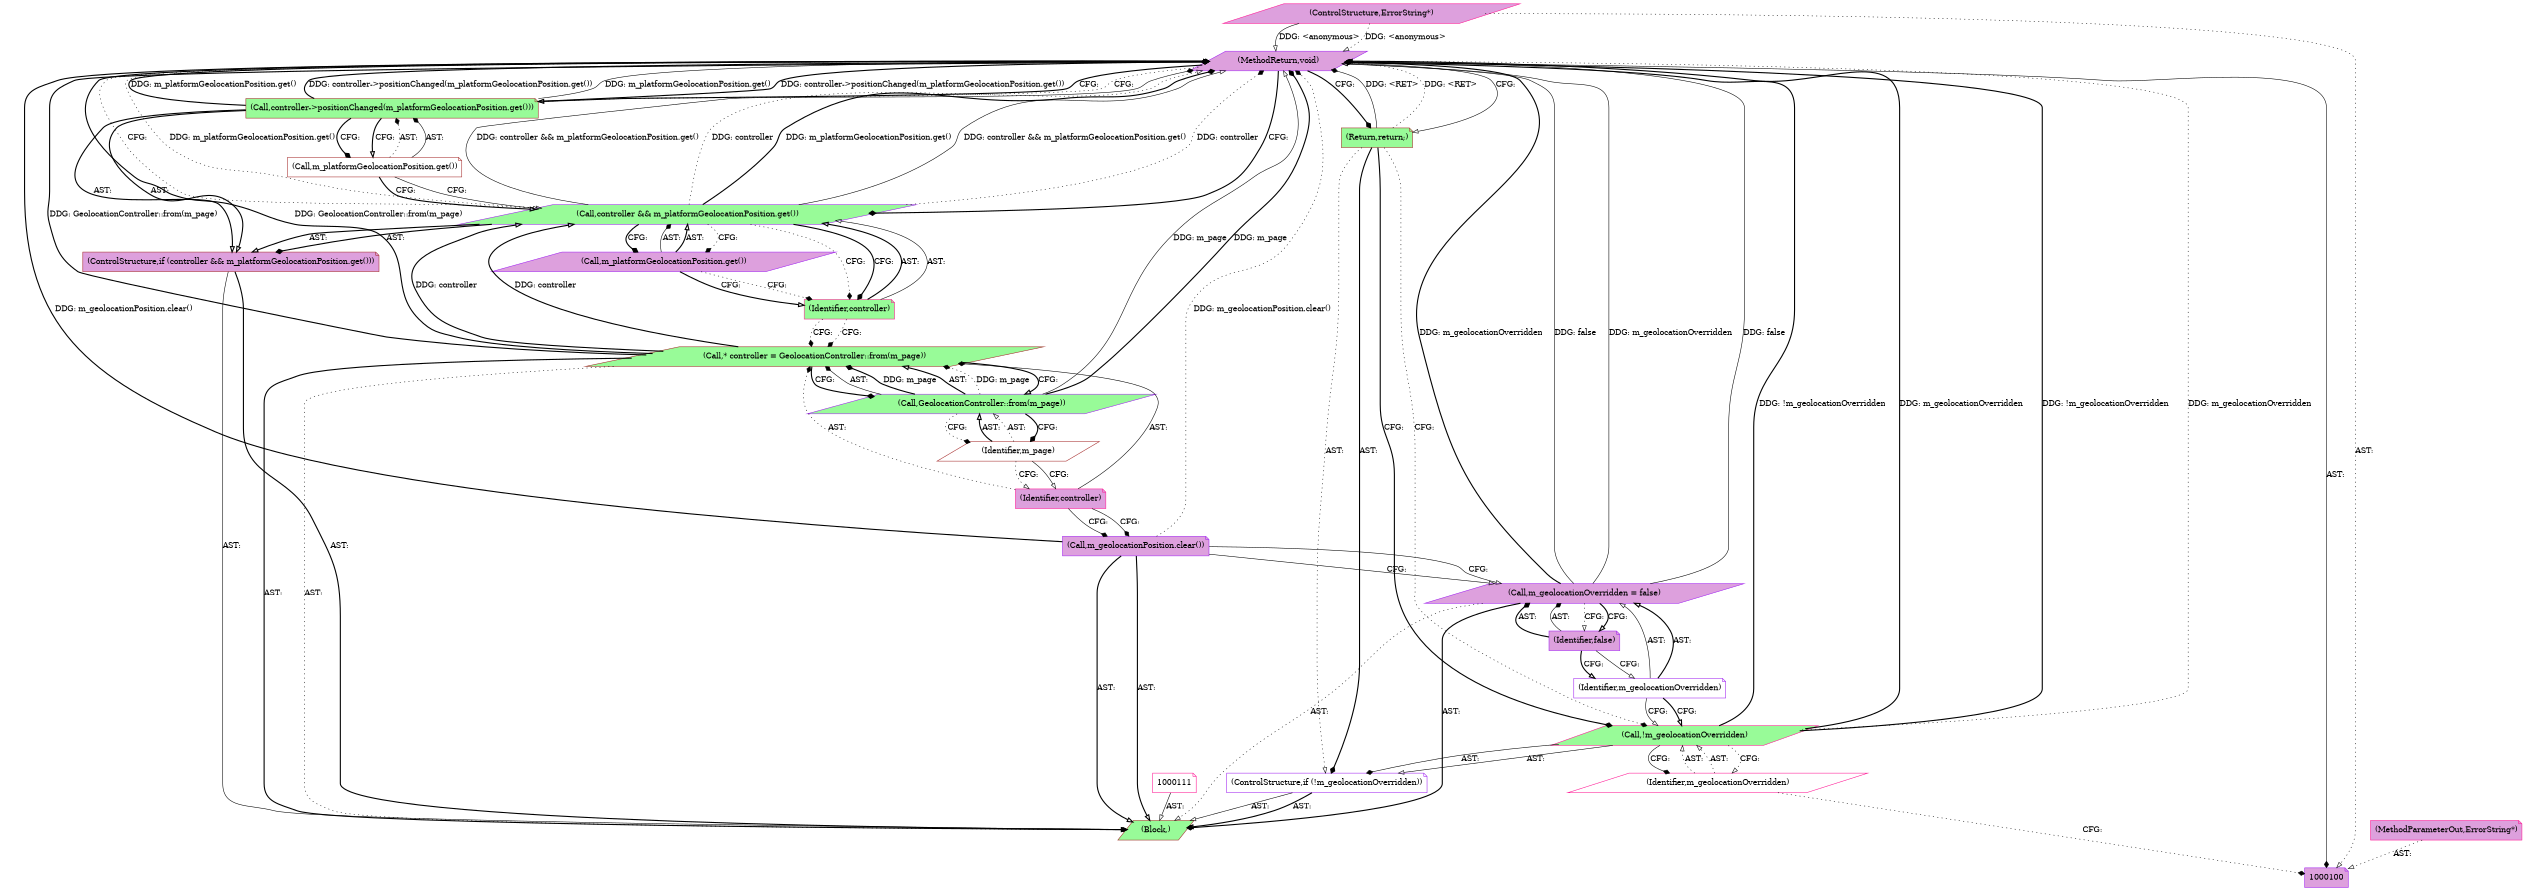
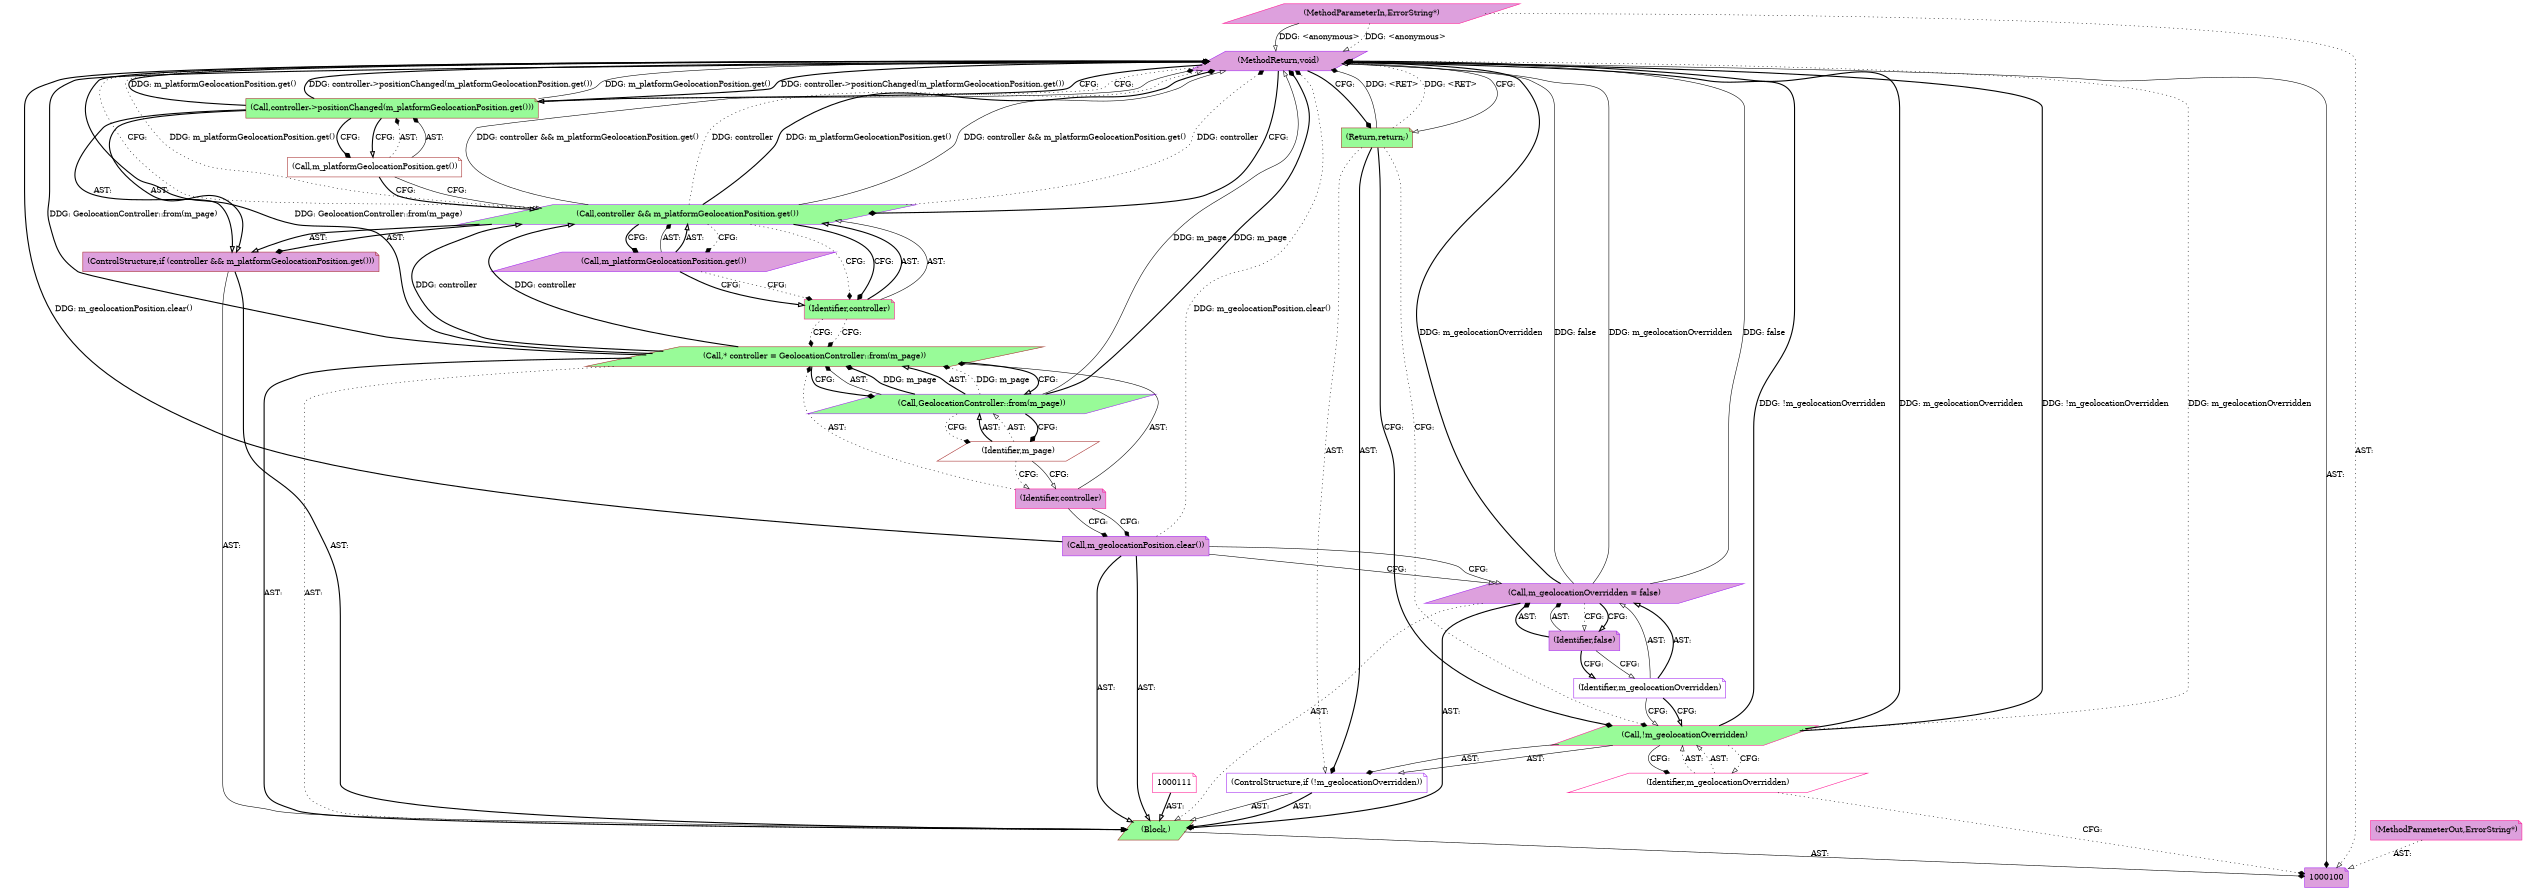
  digraph {
    node [color=purple fillcolor=plum shape=note style=filled]
    edge [arrowhead=onormal style=bold]
    n1 [label="(MethodReturn,void)" shape=parallelogram]
    n2 [color=brown fillcolor=palegreen label="(Call,controller->positionChanged(m_platformGeolocationPosition.get()))"]
    n3 [color=brown fillcolor=palegreen label="(Return,return;)"]
    n4 [fillcolor=palegreen label="(Call,controller && m_platformGeolocationPosition.get())" shape=parallelogram]
    1000100
    n6 [color=brown fillcolor=white label="(Call,m_platformGeolocationPosition.get())"]
    n7 [color=brown label="(ControlStructure,if (controller && m_platformGeolocationPosition.get()))"]
    n8 [fillcolor=white label="(ControlStructure,if (!m_geolocationOverridden))"]
    n9 [color=deeppink fillcolor=palegreen label="(Call,!m_geolocationOverridden)" shape=parallelogram]
    n10 [label="(Call,m_platformGeolocationPosition.get())" shape=parallelogram]
    n11 [color=deeppink fillcolor=palegreen label="(Identifier,controller)"]
-   n12 [color=deeppink label="(ControlStructure,ErrorString*)" shape=parallelogram]
+   n12 [color=deeppink label="(MethodParameterIn,ErrorString*)" shape=parallelogram]
    n13 [color=deeppink label="(MethodParameterOut,ErrorString*)"]
    n14 [color=brown fillcolor=palegreen label="(Block,)" shape=parallelogram]
    n15 [color=deeppink fillcolor=white label="(Identifier,m_geolocationOverridden)" shape=parallelogram]
    n16 [label="(Identifier,false)"]
    n17 [label="(Call,m_geolocationOverridden = false)" shape=parallelogram]
    n18 [fillcolor=white label="(Identifier,m_geolocationOverridden)"]
    n19 [label="(Call,m_geolocationPosition.clear())"]
    n20 [color=brown fillcolor=palegreen label="(Call,* controller = GeolocationController::from(m_page))" shape=parallelogram]
    n21 [fillcolor=palegreen label="(Call,GeolocationController::from(m_page))" shape=parallelogram]
    n22 [color=brown fillcolor=white label="(Identifier,m_page)" shape=parallelogram]
    n23 [color=deeppink label="(Identifier,controller)"]
    1000111 [color=deeppink fillcolor=white]
    n1 -> n2 [label="CFG: "]
    n1 -> n2 [label="CFG: " style=dotted]
    n1 -> n3 [label="CFG: " style=solid]
    n1 -> n3 [arrowhead=diamond label="CFG: "]
    n1 -> n4 [arrowhead=diamond label="CFG: "]
    n1 -> n4 [label="CFG: " style=dotted]
    n1 -> 1000100 [arrowhead=diamond label="AST: " style=solid]
    n2 -> n1 [label="DDG: m_platformGeolocationPosition.get()"]
    n2 -> n1 [arrowhead=diamond label="DDG: controller->positionChanged(m_platformGeolocationPosition.get())"]
    n2 -> n1 [arrowhead=diamond label="DDG: m_platformGeolocationPosition.get()" style=solid]
    n2 -> n1 [arrowhead=diamond label="DDG: controller->positionChanged(m_platformGeolocationPosition.get())"]
    n2 -> n6 [arrowhead=diamond label="CFG: "]
    n2 -> n6 [label="CFG: "]
    n2 -> n7 [label="AST: "]
    n2 -> n7 [label="AST: "]
    n3 -> n1 [arrowhead=diamond label="DDG: <RET>" style=solid]
    n3 -> n1 [arrowhead=diamond label="DDG: <RET>" style=dotted]
    n3 -> n8 [label="AST: " style=dotted]
    n3 -> n8 [arrowhead=diamond label="AST: "]
    n3 -> n9 [arrowhead=diamond label="CFG: " style=dotted]
    n3 -> n9 [arrowhead=diamond label="CFG: "]
    n4 -> n1 [arrowhead=diamond label="DDG: controller && m_platformGeolocationPosition.get()" style=solid]
    n4 -> n1 [label="DDG: controller" style=dotted]
    n4 -> n1 [arrowhead=diamond label="DDG: m_platformGeolocationPosition.get()"]
    n4 -> n1 [label="DDG: controller && m_platformGeolocationPosition.get()" style=solid]
    n4 -> n1 [arrowhead=diamond label="DDG: controller" style=dotted]
    n4 -> n1 [label="DDG: m_platformGeolocationPosition.get()" style=dotted]
    n4 -> n7 [label="AST: "]
    n4 -> n7 [arrowhead=diamond label="AST: "]
    n4 -> n10 [arrowhead=diamond label="CFG: " style=dotted]
    n4 -> n10 [arrowhead=diamond label="CFG: "]
    n4 -> n11 [arrowhead=diamond label="CFG: " style=dotted]
    n4 -> n11 [arrowhead=diamond label="CFG: "]
    n6 -> n2 [arrowhead=diamond label="AST: " style=dotted]
    n6 -> n2 [arrowhead=diamond label="AST: " style=solid]
    n6 -> n4 [label="CFG: " style=solid]
    n6 -> n4 [label="CFG: "]
    n7 -> n14 [label="AST: "]
    n7 -> n14 [label="AST: " style=solid]
    n8 -> n14 [label="AST: " style=solid]
    n8 -> n14 [label="AST: "]
    n9 -> n1 [arrowhead=diamond label="DDG: !m_geolocationOverridden"]
    n9 -> n1 [label="DDG: m_geolocationOverridden"]
    n9 -> n1 [arrowhead=diamond label="DDG: !m_geolocationOverridden"]
    n9 -> n1 [arrowhead=diamond label="DDG: m_geolocationOverridden" style=dotted]
    n9 -> n8 [label="AST: " style=solid]
    n9 -> n8 [arrowhead=diamond label="AST: " style=solid]
    n9 -> n15 [label="CFG: " style=dotted]
    n9 -> n15 [arrowhead=diamond label="CFG: " style=solid]
    n10 -> n4 [arrowhead=diamond label="AST: " style=solid]
    n10 -> n4 [label="AST: "]
    n10 -> n11 [arrowhead=diamond label="CFG: " style=dotted]
    n10 -> n11 [label="CFG: "]
    n11 -> n4 [label="AST: "]
    n11 -> n4 [label="AST: " style=solid]
    n11 -> n20 [arrowhead=diamond label="CFG: " style=dotted]
    n11 -> n20 [arrowhead=diamond label="CFG: " style=dotted]
    n12 -> n1 [label="DDG: <anonymous>" style=solid]
    n12 -> n1 [label="DDG: <anonymous>" style=dotted]
    n12 -> 1000100 [label="AST: " style=dotted]
    n13 -> 1000100 [label="AST: " style=dotted]
+   n14 -> 1000100 [arrowhead=diamond label="AST: " style=solid]
    n15 -> 1000100 [arrowhead=diamond label="CFG: " style=dotted]
    n15 -> n9 [label="AST: " style=dotted]
    n15 -> n9 [label="AST: " style=dotted]
    n16 -> n17 [arrowhead=diamond label="AST: "]
    n16 -> n17 [arrowhead=diamond label="AST: " style=solid]
    n16 -> n18 [label="CFG: " style=solid]
    n16 -> n18 [label="CFG: "]
    n17 -> n1 [arrowhead=diamond label="DDG: m_geolocationOverridden"]
    n17 -> n1 [label="DDG: false" style=solid]
    n17 -> n1 [label="DDG: m_geolocationOverridden" style=solid]
    n17 -> n1 [arrowhead=diamond label="DDG: false" style=solid]
    n17 -> n14 [label="AST: " style=dotted]
    n17 -> n14 [arrowhead=diamond label="AST: "]
    n17 -> n16 [label="CFG: " style=dotted]
    n17 -> n16 [label="CFG: "]
    n18 -> n9 [label="CFG: "]
    n18 -> n9 [label="CFG: " style=solid]
    n18 -> n17 [label="AST: " style=solid]
    n18 -> n17 [label="AST: "]
    n19 -> n1 [arrowhead=diamond label="DDG: m_geolocationPosition.clear()"]
    n19 -> n1 [arrowhead=diamond label="DDG: m_geolocationPosition.clear()" style=dotted]
    n19 -> n14 [label="AST: "]
    n19 -> n14 [label="AST: "]
    n19 -> n17 [label="CFG: " style=solid]
    n19 -> n17 [label="CFG: " style=solid]
    n20 -> n1 [arrowhead=diamond label="DDG: GeolocationController::from(m_page)"]
    n20 -> n1 [label="DDG: GeolocationController::from(m_page)"]
    n20 -> n4 [label="DDG: controller"]
    n20 -> n4 [label="DDG: controller"]
    n20 -> n14 [label="AST: "]
    n20 -> n14 [arrowhead=diamond label="AST: " style=dotted]
    n20 -> n21 [label="CFG: "]
    n20 -> n21 [arrowhead=diamond label="CFG: "]
    n21 -> n1 [label="DDG: m_page" style=solid]
    n21 -> n1 [arrowhead=diamond label="DDG: m_page"]
    n21 -> n20 [arrowhead=diamond label="AST: " style=solid]
    n21 -> n20 [arrowhead=diamond label="DDG: m_page"]
    n21 -> n20 [label="AST: "]
    n21 -> n20 [arrowhead=diamond label="DDG: m_page" style=dotted]
    n21 -> n22 [arrowhead=diamond label="CFG: "]
    n21 -> n22 [arrowhead=diamond label="CFG: " style=dotted]
    n22 -> n21 [label="AST: "]
    n22 -> n21 [label="AST: " style=dotted]
    n22 -> n23 [label="CFG: " style=solid]
    n22 -> n23 [label="CFG: " style=dotted]
    n23 -> n19 [arrowhead=diamond label="CFG: " style=solid]
    n23 -> n19 [arrowhead=diamond label="CFG: " style=solid]
    n23 -> n20 [arrowhead=diamond label="AST: " style=solid]
    n23 -> n20 [arrowhead=diamond label="AST: " style=dotted]
-   1000111 -> n14 [label="AST: " style=solid]
+   1000111 -> n14 [label="AST: "]
  }
